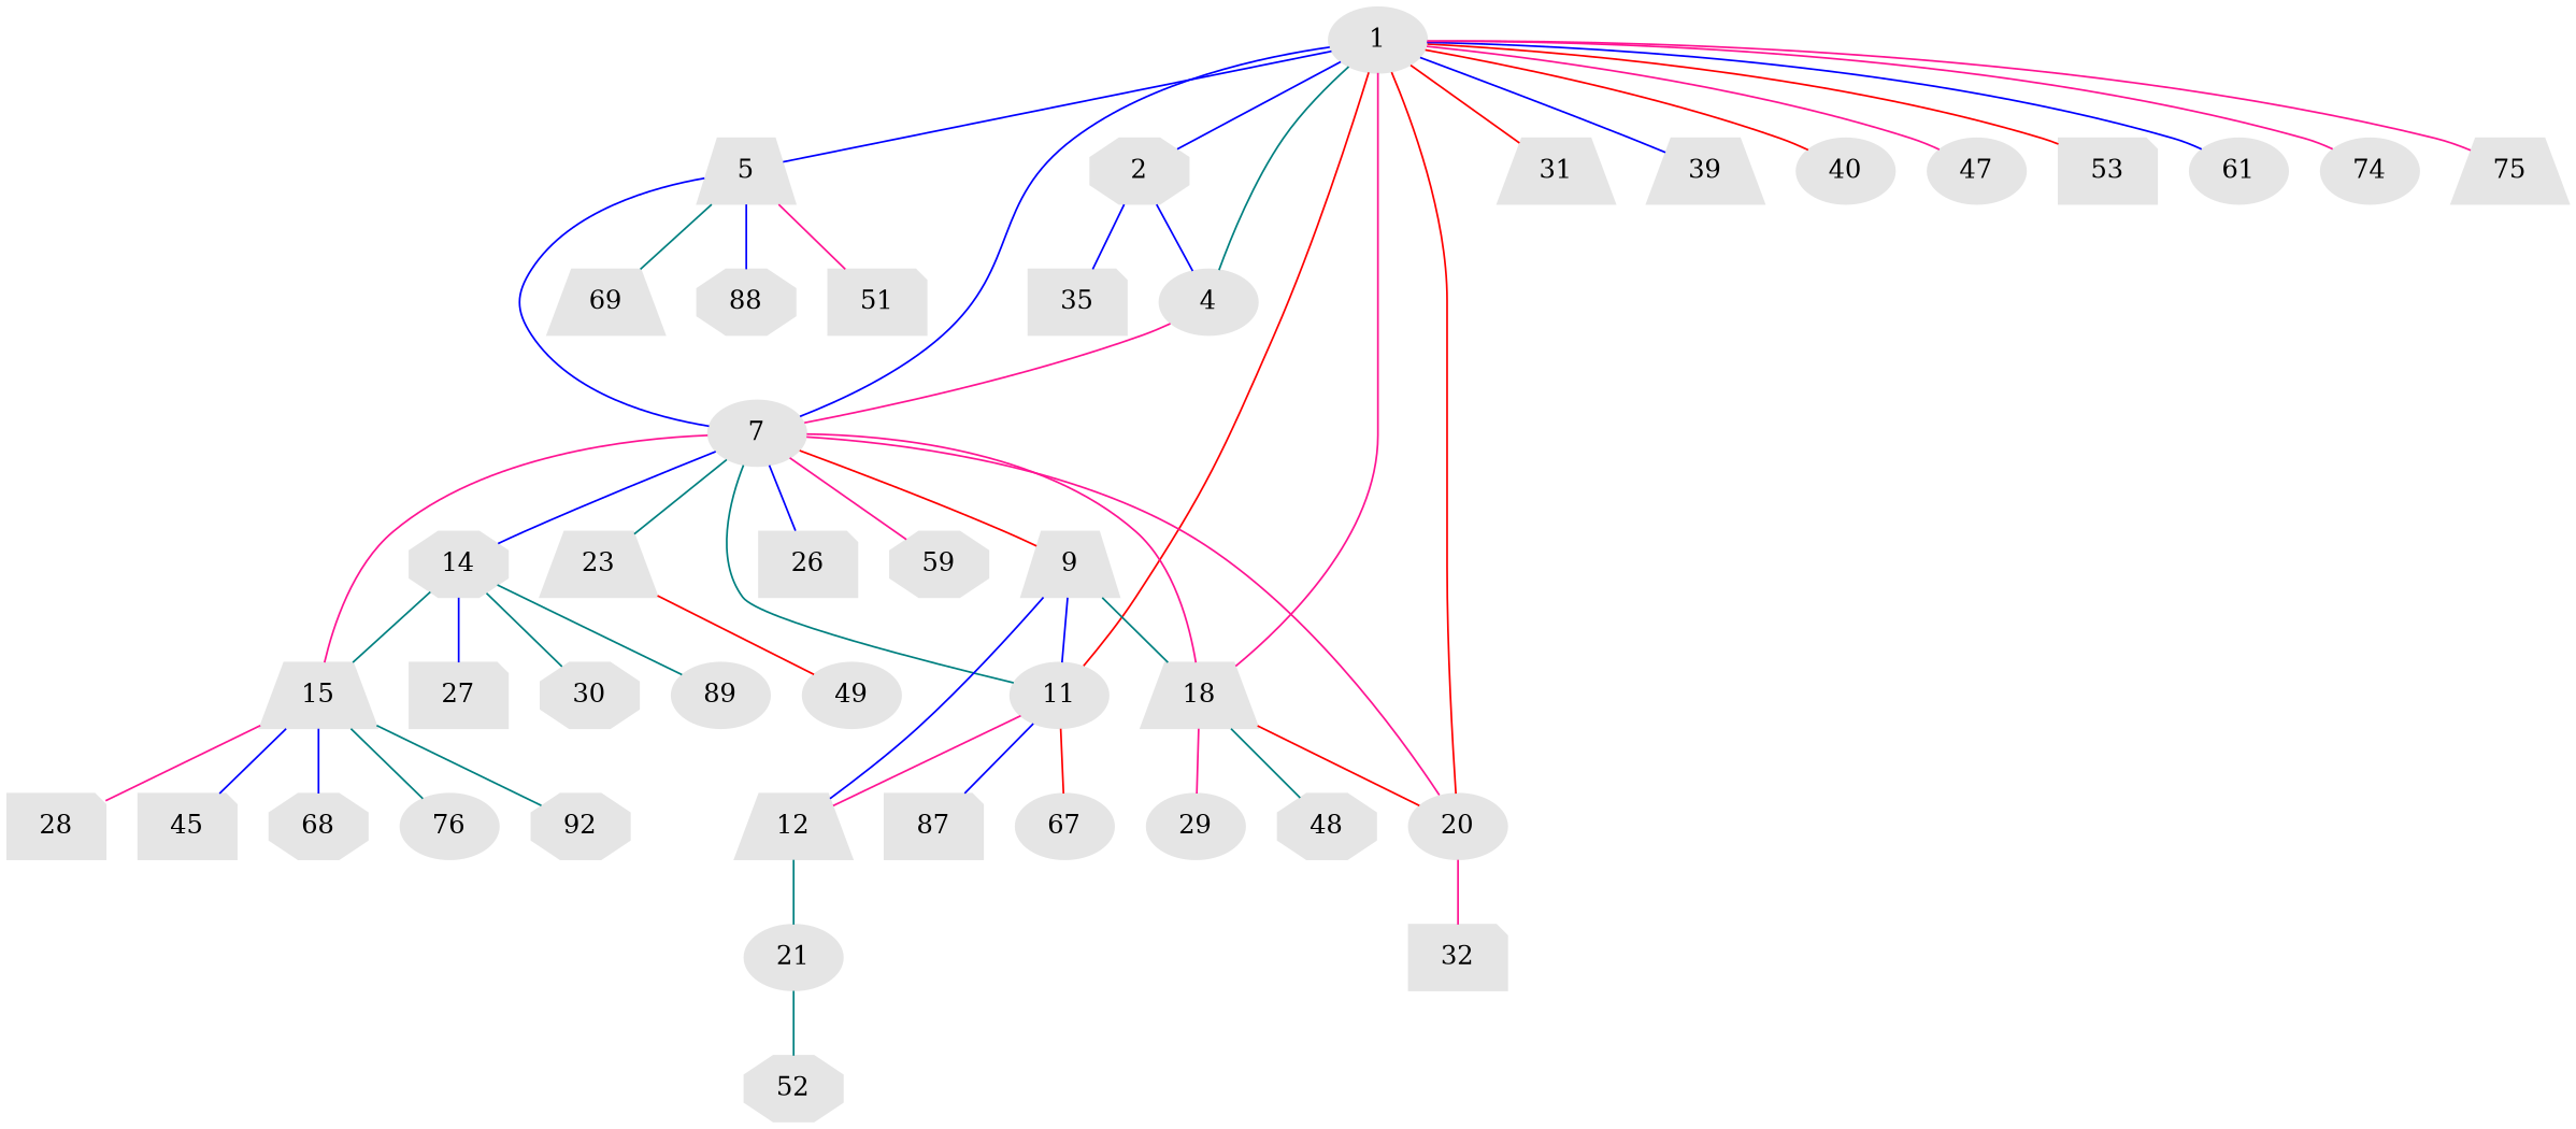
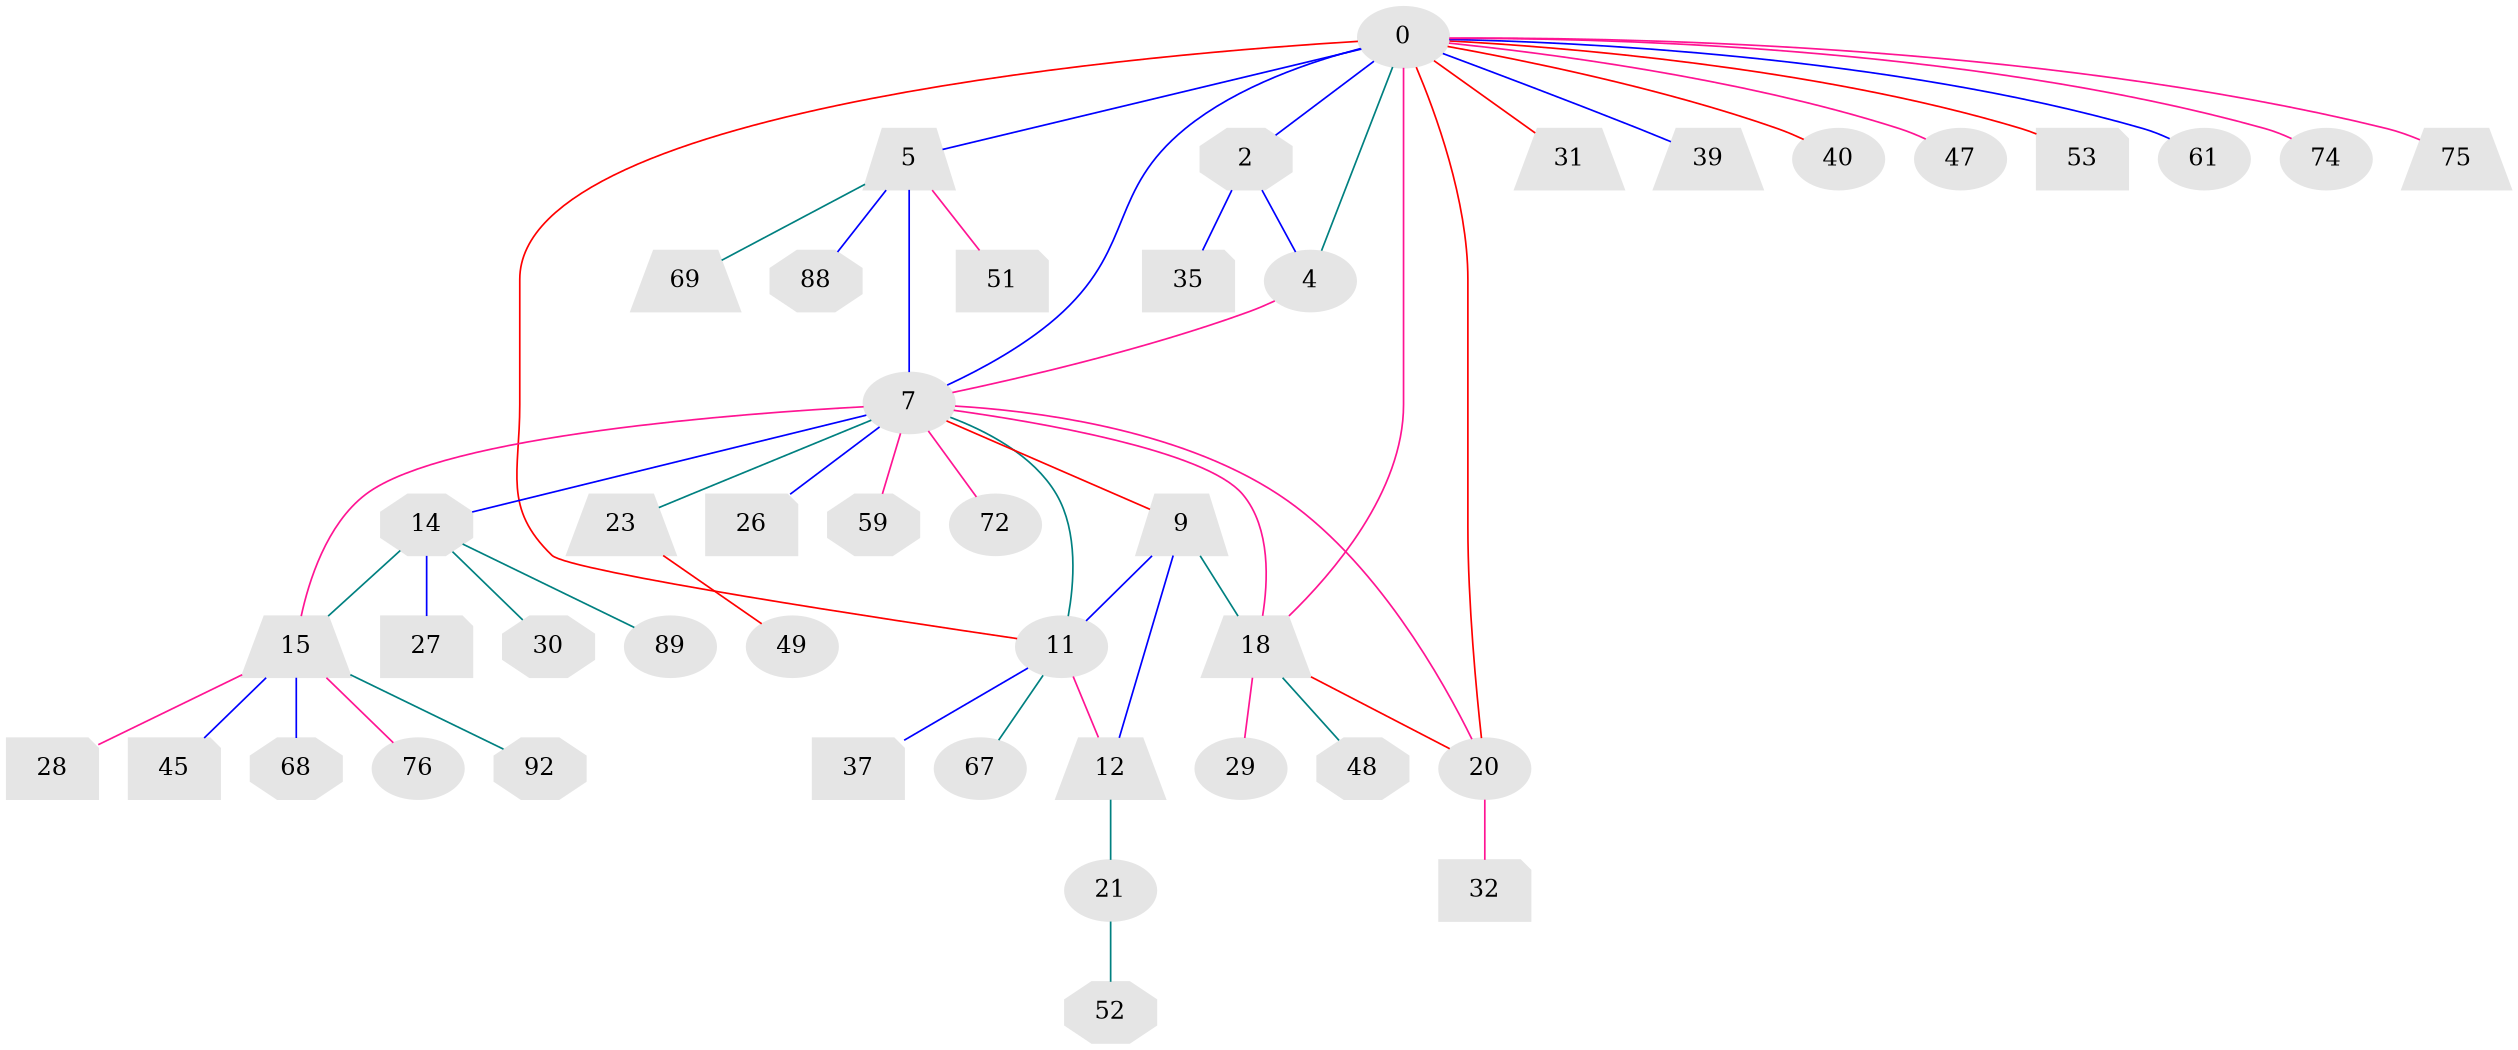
  graph {
    node [color=gray90 shape=ellipse style=filled]
    edge [color=blue]
-   1 [super="+36+34+3"]
+   1 [super="+36+34+3" label=0]
    2 [shape=octagon]
    4
    5 [shape=trapezium super="+8"]
    7 [super="+13+56"]
    11 [super="+50+60"]
    18 [shape=trapezium]
    20 [super="+71"]
    31 [shape=trapezium]
    39 [shape=trapezium]
    40
    47
    53 [shape=note]
    61
    74
    75 [shape=trapezium super="+83"]
    35 [shape=note]
    51 [shape=note]
    69 [shape=trapezium]
    88 [shape=octagon]
    9 [shape=trapezium super="+10"]
    14 [shape=octagon]
    15 [shape=trapezium super="+38"]
    23 [shape=trapezium]
    26 [shape=note]
    59 [shape=octagon]
+   72
    12 [shape=trapezium]
    67
-   87 [shape=note]
+   87 [shape=note label=37]
    29
    48 [shape=octagon super="+63"]
    32 [shape=note]
    27 [shape=note super="+64"]
    30 [shape=octagon]
    89
    28 [shape=note]
    45 [shape=note]
    68 [shape=octagon]
    76 [super="+85"]
    92 [shape=octagon]
    49
    21 [super="+57"]
    52 [shape=octagon]
    1 -- 2 [weight=2]
    1 -- 4 [color=teal weight=2]
    1 -- 5 [weight=2]
    1 -- 7 [weight=2]
    1 -- 11 [color=red]
    1 -- 18 [color=deeppink]
    1 -- 20 [color=red]
    1 -- 31 [color=red]
    1 -- 39
    1 -- 40 [color=red]
    1 -- 47 [color=deeppink]
    1 -- 53 [color=red]
    1 -- 61
    1 -- 74 [color=deeppink]
    1 -- 75 [color=deeppink]
    2 -- 4
    2 -- 35
    4 -- 7 [color=deeppink weight=2]
    5 -- 7 [weight=2]
    5 -- 51 [color=deeppink]
    5 -- 69 [color=teal]
    5 -- 88
    7 -- 11 [color=teal]
    7 -- 18 [color=deeppink]
    7 -- 20 [color=deeppink]
    7 -- 9 [color=red]
    7 -- 14 [weight=3]
    7 -- 15 [color=deeppink weight=2]
    7 -- 23 [color=teal]
    7 -- 26
    7 -- 59 [color=deeppink]
+   7 -- 72 [color=deeppink]
    11 -- 12 [color=deeppink]
-   11 -- 67 [color=red]
+   11 -- 67 [color=teal]
    11 -- 87
    18 -- 20 [color=red]
    18 -- 29 [color=deeppink]
    18 -- 48 [color=teal]
    20 -- 32 [color=deeppink]
    9 -- 11 [weight=2]
    9 -- 18 [color=teal]
    9 -- 12 [weight=2]
    14 -- 15 [color=teal]
    14 -- 27
    14 -- 30 [color=teal]
    14 -- 89 [color=teal]
    15 -- 28 [color=deeppink]
    15 -- 45
    15 -- 68
-   15 -- 76 [color=teal]
+   15 -- 76 [color=deeppink]
    15 -- 92 [color=teal]
    23 -- 49 [color=red]
    12 -- 21 [color=teal]
    21 -- 52 [color=teal]
  }
